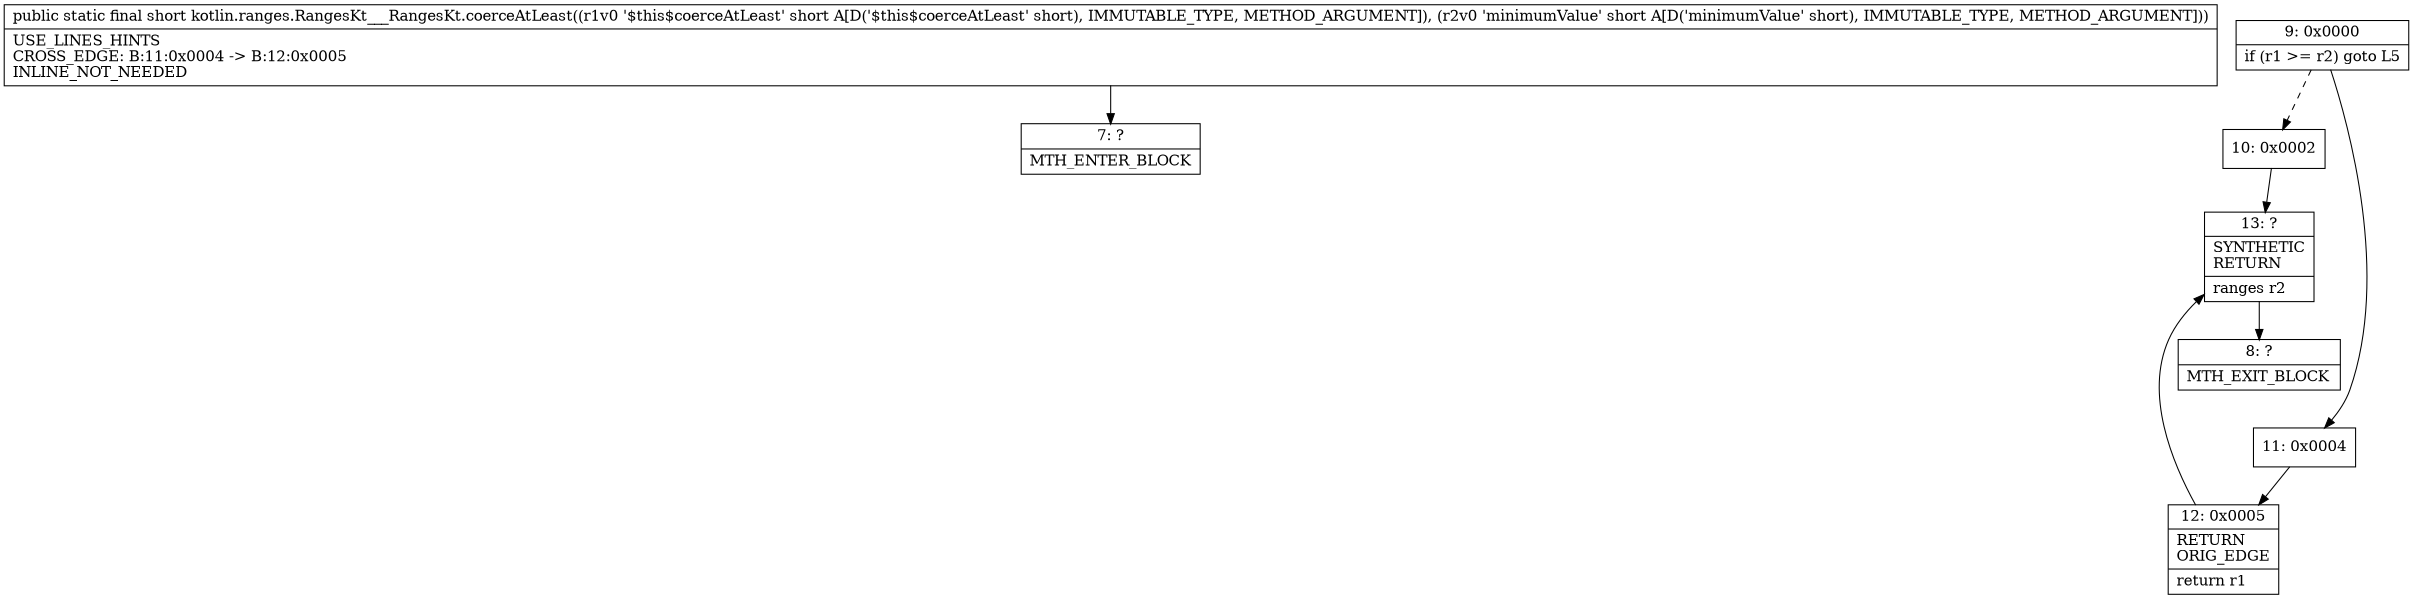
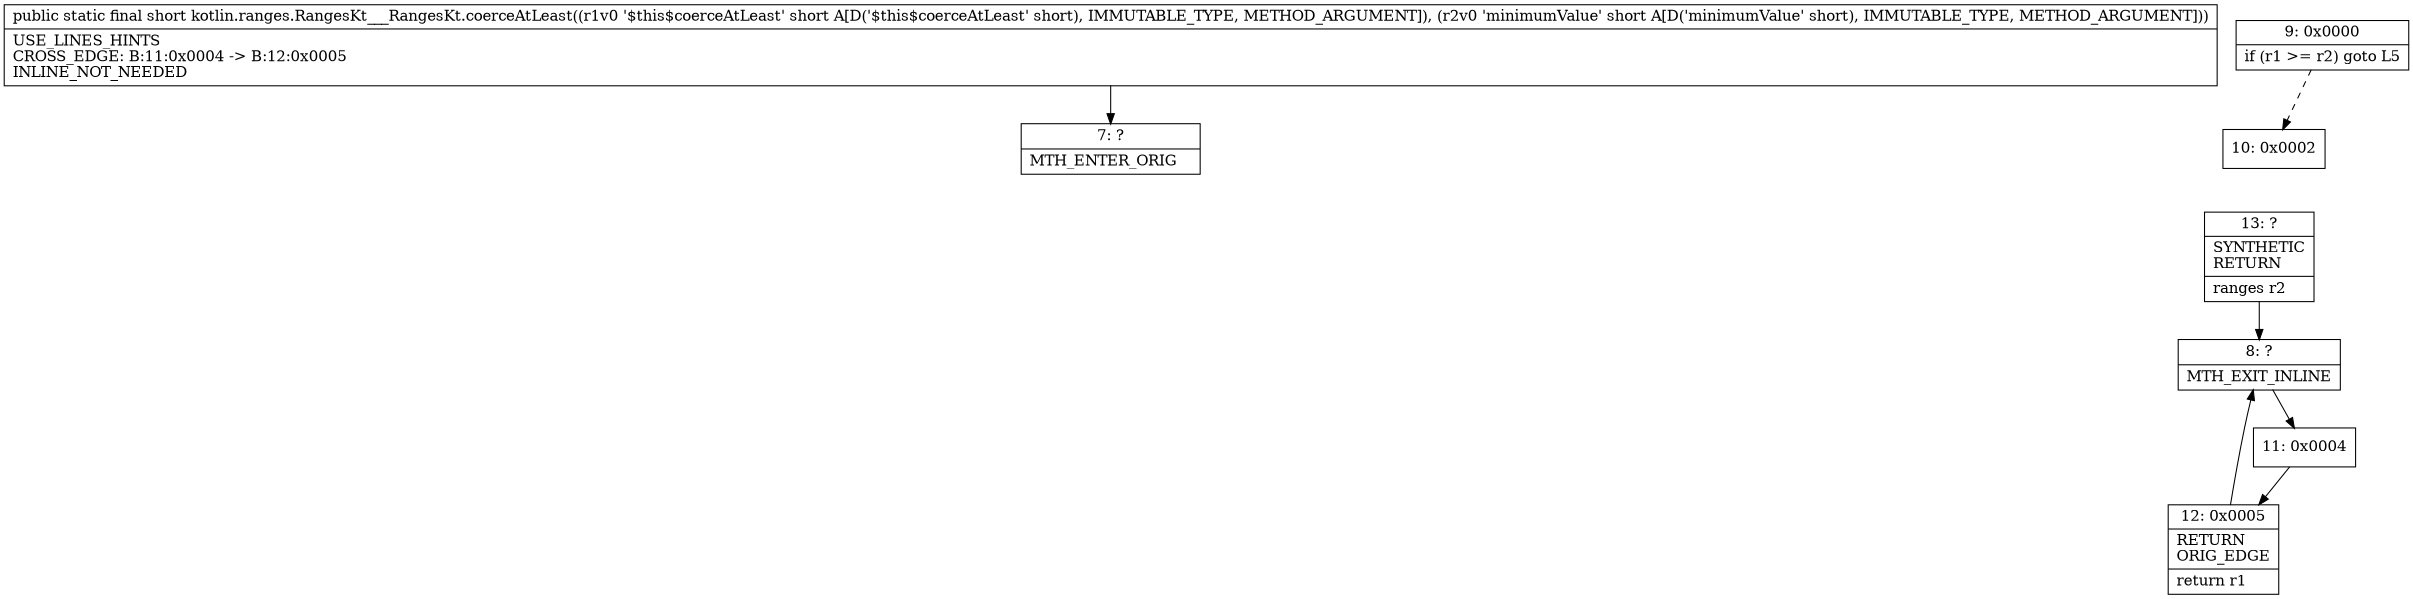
  digraph {
    node [shape=record]
-   n1 [label="{7\:\ ?|MTH_ENTER_BLOCK\l}"]
+   n1 [label="{7\:\ ?|MTH_ENTER_ORIG\l}"]
    n2 [label="{9\:\ 0x0000|if (r1 \>= r2) goto L5\l}"]
    n3 [label="{10\:\ 0x0002}"]
    n4 [label="{11\:\ 0x0004}"]
    n5 [label="{13\:\ ?|SYNTHETIC\lRETURN\l|ranges r2\l}"]
    n6 [label="{12\:\ 0x0005|RETURN\lORIG_EDGE\l|return r1\l}"]
-   n7 [label="{8\:\ ?|MTH_EXIT_BLOCK\l}"]
+   n7 [label="{8\:\ ?|MTH_EXIT_INLINE\l}"]
    n8 [label="{public static final short kotlin.ranges.RangesKt___RangesKt.coerceAtLeast((r1v0 '$this$coerceAtLeast' short A[D('$this$coerceAtLeast' short), IMMUTABLE_TYPE, METHOD_ARGUMENT]), (r2v0 'minimumValue' short A[D('minimumValue' short), IMMUTABLE_TYPE, METHOD_ARGUMENT]))  | USE_LINES_HINTS\lCROSS_EDGE: B:11:0x0004 \-\> B:12:0x0005\lINLINE_NOT_NEEDED\l}"]
    n2 -> n3 [style=dashed]
-   n2 -> n4
-   n3 -> n5
+   n7 -> n4
    n4 -> n6
    n5 -> n7
-   n6 -> n5
+   n6 -> n7
    n8 -> n1
  }
